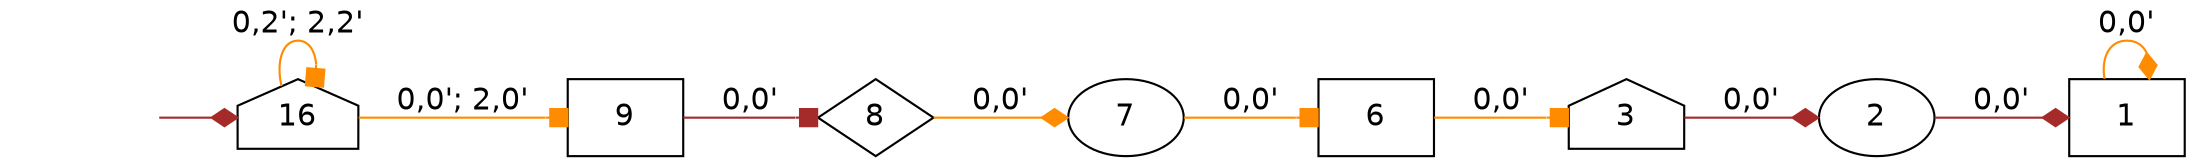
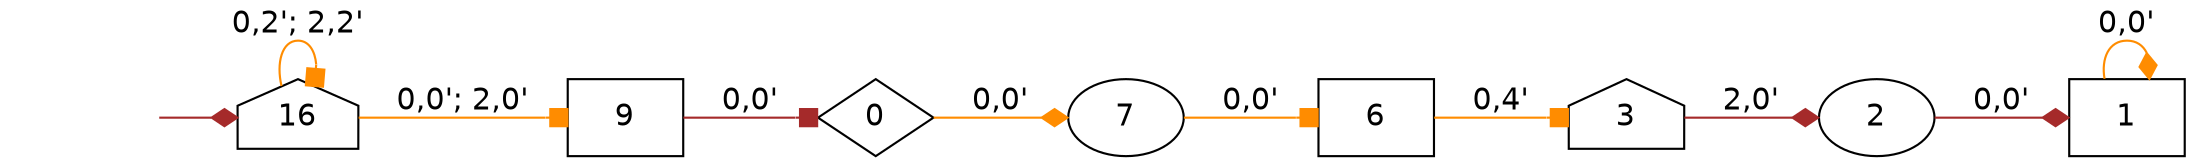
  digraph {
    fontname="DejaVu Sans"
    rankdir=LR
    node [fontname="DejaVu Sans" shape=box]
    edge [arrowhead=diamond color=darkorange fontname="DejaVu Sans"]
    initial [style=invis width=0 shape=""]
    n2 [label=16 shape=house]
    9
-   8 [shape=diamond]
+   8 [shape=diamond label=0]
    1
    2 [shape=ellipse]
    3 [shape=house]
    6
    7 [shape=ellipse]
    initial -> n2 [color=brown]
    n2 -> n2 [arrowhead=box label="0,2'; 2,2'"]
    n2 -> 9 [arrowhead=box label="0,0'; 2,0'"]
    9 -> 8 [arrowhead=box color=brown label="0,0'"]
    8 -> 7 [label="0,0'"]
    1 -> 1 [label="0,0'"]
    2 -> 1 [color=brown label="0,0'"]
-   3 -> 2 [color=brown label="0,0'"]
-   6 -> 3 [arrowhead=box label="0,0'"]
+   3 -> 2 [color=brown label="2,0'"]
+   6 -> 3 [arrowhead=box label="0,4'"]
    7 -> 6 [arrowhead=box label="0,0'"]
  }
